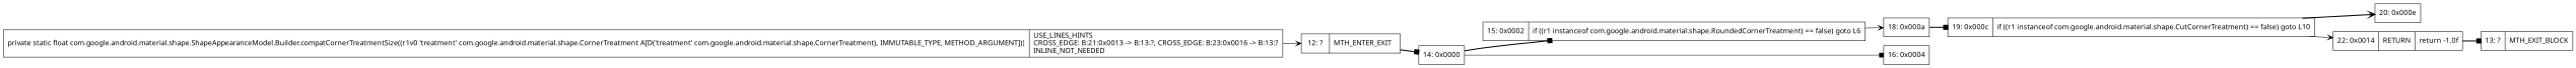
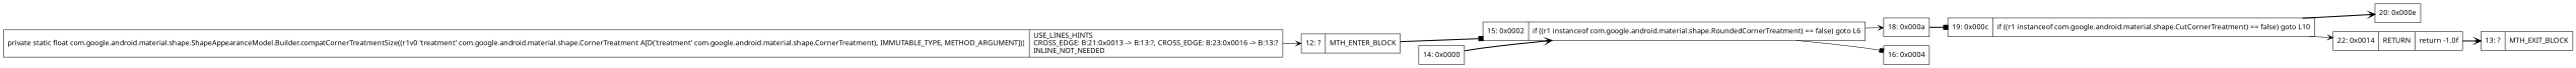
  digraph {
    fontname="Noto Sans"
    rankdir=LR
    node [fontname="Noto Sans" shape=record]
    edge [arrowhead=vee fontname="Noto Sans" style=bold]
-   n1 [label="{12\:\ ?|MTH_ENTER_EXIT\l}"]
+   n1 [label="{12\:\ ?|MTH_ENTER_BLOCK\l}"]
    n2 [label="{14\:\ 0x0000}"]
    n3 [label="{15\:\ 0x0002|if ((r1 instanceof com.google.android.material.shape.RoundedCornerTreatment) == false) goto L6\l}"]
    n4 [label="{16\:\ 0x0004}"]
    n5 [label="{18\:\ 0x000a}"]
    n6 [label="{19\:\ 0x000c|if ((r1 instanceof com.google.android.material.shape.CutCornerTreatment) == false) goto L10\l}"]
    n7 [label="{13\:\ ?|MTH_EXIT_BLOCK\l}"]
    n8 [label="{20\:\ 0x000e}"]
    n9 [label="{22\:\ 0x0014|RETURN\l|return \-1.0f\l}"]
    n10 [label="{private static float com.google.android.material.shape.ShapeAppearanceModel.Builder.compatCornerTreatmentSize((r1v0 'treatment' com.google.android.material.shape.CornerTreatment A[D('treatment' com.google.android.material.shape.CornerTreatment), IMMUTABLE_TYPE, METHOD_ARGUMENT]))  | USE_LINES_HINTS\lCROSS_EDGE: B:21:0x0013 \-\> B:13:?, CROSS_EDGE: B:23:0x0016 \-\> B:13:?\lINLINE_NOT_NEEDED\l}"]
-   n1 -> n2 [arrowhead=box]
-   n2 -> n3 [arrowhead=box]
-   n2 -> n4 [arrowhead=box style=solid]
+   n1 -> n3 [arrowhead=box]
+   n2 -> n3
+   n3 -> n4 [arrowhead=box style=solid]
    n3 -> n5 [style=solid]
    n5 -> n6 [arrowhead=box]
    n6 -> n8
    n6 -> n9 [style=solid]
-   n9 -> n7 [arrowhead=box]
+   n9 -> n7
    n10 -> n1 [style=solid]
  }
